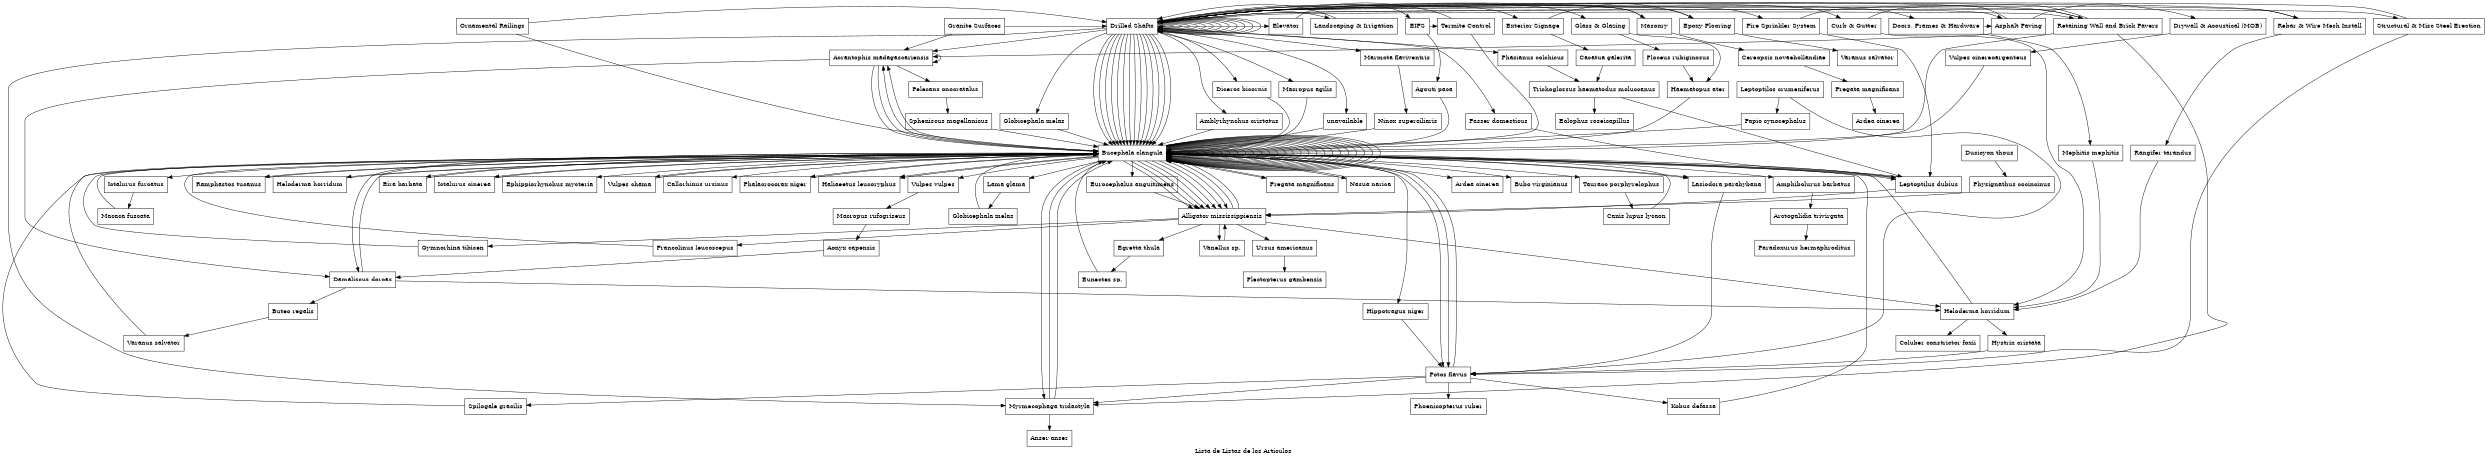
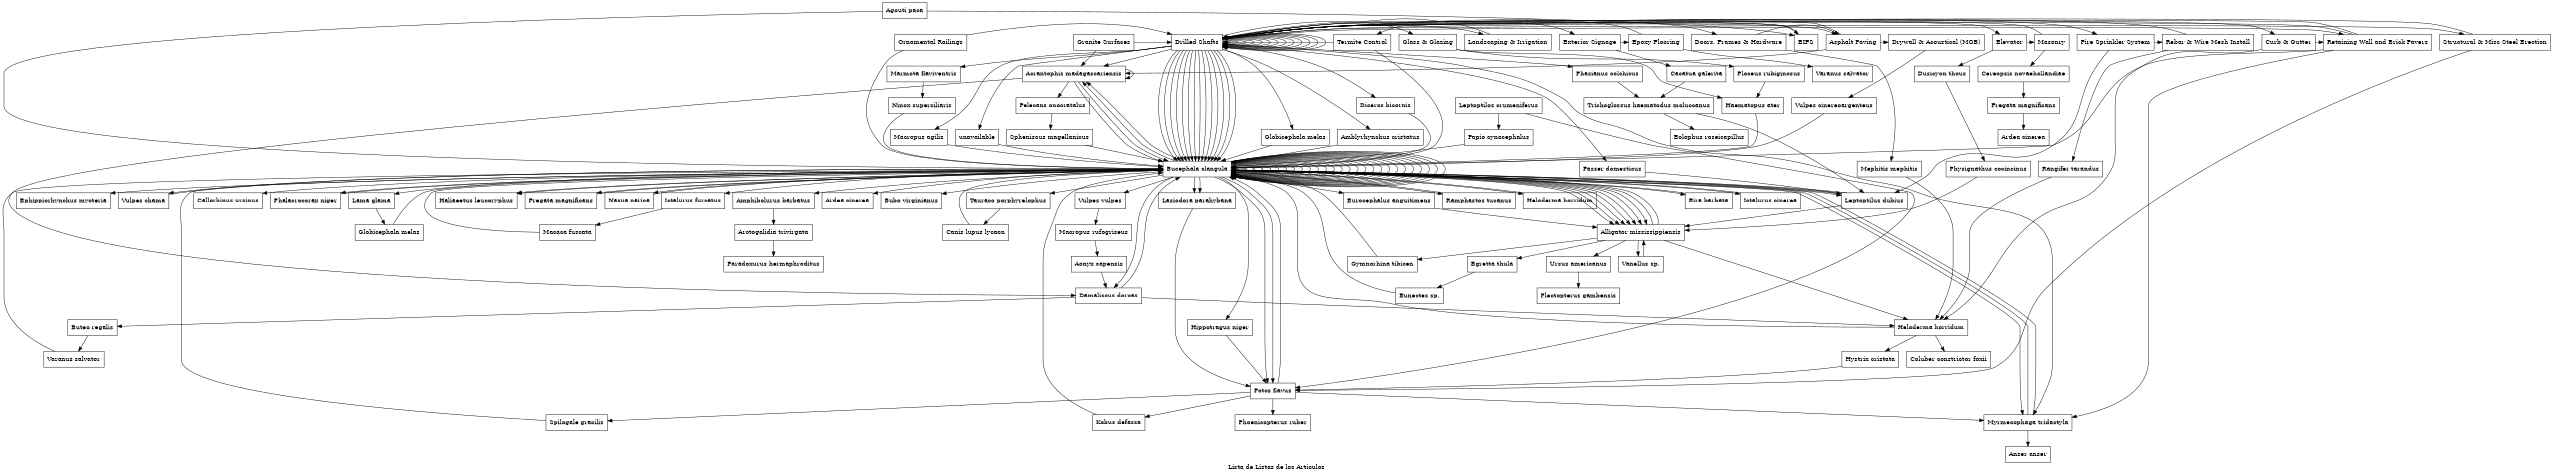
  digraph {
    label="Lista de Listas de los Articulos"
    node [shape=box]
    n1 [label="Granite Surfaces"]
    n2 [label="Drilled Shafts"]
    n3 [label="Doors, Frames & Hardware"]
    n4 [label="Asphalt Paving"]
    n5 [label="Curb & Gutter"]
    n6 [label="Retaining Wall and Brick Pavers"]
    n7 [label="Glass & Glazing"]
    n8 [label="Fire Sprinkler System"]
    n9 [label=EIFS]
    n10 [label="Structural & Misc Steel Erection"]
    n11 [label=Elevator]
    n12 [label="Landscaping & Irrigation"]
    n13 [label="Exterior Signage"]
    n14 [label="Drywall & Acoustical (MOB)"]
    n15 [label="Ornamental Railings"]
    n16 [label="Rebar & Wire Mesh Install"]
    n17 [label="Termite Control"]
    n18 [label=Masonry]
    n19 [label="Epoxy Flooring"]
    n20 [label="Acrantophis madagascariensis"]
    n21 [label="Bucephala clangula"]
    n22 [label="Globicephala melas"]
    n23 [label="Passer domesticus"]
    n24 [label="Myrmecophaga tridactyla"]
    n25 [label="Macropus agilis"]
    n26 [label="Amblyrhynchus cristatus"]
    n27 [label="Diceros bicornis"]
    n28 [label="Phasianus colchicus"]
    n29 [label="Marmota flaviventris"]
    n30 [label=unavailable]
    n31 [label="Mephitis mephitis"]
    n32 [label="Heloderma horridum"]
    n33 [label="Ploceus rubiginosus"]
    n34 [label="Haematopus ater"]
    n35 [label="Leptoptilus dubius"]
    n36 [label="Agouti paca"]
    n37 [label="Potos flavus"]
    n38 [label="Dusicyon thous"]
    n39 [label="Cacatua galerita"]
    n40 [label="Vulpes cinereoargenteus"]
    n41 [label="Rangifer tarandus"]
    n42 [label="Cereopsis novaehollandiae"]
    n43 [label="Varanus salvator"]
    n44 [label="Damaliscus dorcas"]
    n45 [label="Pelecans onocratalus"]
    n46 [label="Buteo regalis"]
    n47 [label="Lasiodora parahybana"]
    n48 [label="Alligator mississippiensis"]
    n49 [label="Ramphastos tucanus"]
    n50 [label="Heloderma horridum"]
    n51 [label="Hippotragus niger"]
    n52 [label="Eira barbata"]
    n53 [label="Ictalurus cinerea"]
    n54 [label="Ephippiorhynchus mycteria"]
    n55 [label="Vulpes chama"]
    n56 [label="Lama glama"]
    n57 [label="Callorhinus ursinus"]
    n58 [label="Phalacrocorax niger"]
    n59 [label="Ictalurus furcatus"]
    n60 [label="Vulpes vulpes"]
    n61 [label="Tauraco porphyrelophus"]
    n62 [label="Haliaeetus leucoryphus"]
    n63 [label="Fregata magnificans"]
    n64 [label="Nasua narica"]
    n65 [label="Eurocephalus anguitimens"]
    n66 [label="Amphibolurus barbatus"]
    n67 [label="Ardea cinerea"]
    n68 [label="Bubo virginianus"]
    n69 [label="Spheniscus magellanicus"]
    n70 [label="Hystrix cristata"]
    n71 [label="Coluber constrictor foxii"]
    n72 [label="Varanus salvator"]
    n73 [label="Anser anser"]
    n74 [label="Trichoglossus haematodus moluccanus"]
    n75 [label="Ninox superciliaris"]
    n76 [label="Phoenicopterus ruber"]
    n77 [label="Spilogale gracilis"]
    n78 [label="Kobus defassa"]
    n79 [label="Ursus americanus"]
    n80 [label="Gymnorhina tibicen"]
    n81 [label="Egretta thula"]
-   n82 [label="Francolinus leucoscepus"]
    n83 [label="Vanellus sp."]
    n84 [label="Globicephala melas"]
    n85 [label="Macaca fuscata"]
    n86 [label="Macropus rufogriseus"]
    n87 [label="Canis lupus lycaon"]
    n88 [label="Arctogalidia trivirgata"]
    n89 [label="Leptoptilos crumeniferus"]
    n90 [label="Papio cynocephalus"]
    n91 [label="Plectopterus gambensis"]
    n92 [label="Eunectes sp."]
    n93 [label="Aonyx capensis"]
    n94 [label="Paradoxurus hermaphroditus"]
    n95 [label="Eolophus roseicapillus"]
    n96 [label="Physignathus cocincinus"]
    n97 [label="Fregata magnificans"]
    n98 [label="Ardea cinerea"]
    subgraph sub_1 {
      rank=same
      n1
      n2
      n3
      n4
      n5
      n6
      n7
      n8
      n9
      n10
      n11
      n12
      n13
      n14
      n15
      n16
      n17
      n18
      n19
    }
    n1 -> n2
    n1 -> n20
    n2 -> n2
    n2 -> n2
    n2 -> n2
    n2 -> n2
    n2 -> n2
    n2 -> n2
    n2 -> n2
    n2 -> n2
    n2 -> n2
    n2 -> n2
    n2 -> n2
    n2 -> n2
    n2 -> n2
    n2 -> n3
    n2 -> n4
    n2 -> n5
    n2 -> n6
    n2 -> n7
    n2 -> n8
    n2 -> n9
    n2 -> n10
    n2 -> n11
    n2 -> n12
    n2 -> n13
    n2 -> n20
    n2 -> n21
    n2 -> n21
    n2 -> n21
    n2 -> n21
    n2 -> n21
    n2 -> n21
    n2 -> n21
    n2 -> n21
    n2 -> n21
    n2 -> n21
    n2 -> n21
    n2 -> n21
    n2 -> n21
    n2 -> n21
    n2 -> n22
    n2 -> n23
    n2 -> n24
    n2 -> n25
    n2 -> n26
    n2 -> n27
    n2 -> n28
    n2 -> n29
    n2 -> n30
    n3 -> n4
    n3 -> n31
    n4 -> n2
    n4 -> n14
    n4 -> n20
    n5 -> n6
    n5 -> n32
    n6 -> n2
    n6 -> n2
    n6 -> n21
    n6 -> n24
    n7 -> n33
    n7 -> n34
    n8 -> n16
    n8 -> n35
    n9 -> n17
-   n9 -> n36
+   n36 -> n9
    n10 -> n2
    n10 -> n37
    n11 -> n18
+   n11 -> n38
    n12 -> n2
    n13 -> n19
    n13 -> n39
    n14 -> n40
    n15 -> n2
    n15 -> n21
    n16 -> n2
    n16 -> n41
    n17 -> n2
    n17 -> n21
    n18 -> n2
    n18 -> n42
    n19 -> n2
    n19 -> n43
    n20 -> n20
    n20 -> n21
    n20 -> n21
    n20 -> n44
    n20 -> n45
    n21 -> n20
    n21 -> n20
    n21 -> n21
    n21 -> n21
    n21 -> n21
    n21 -> n21
    n21 -> n21
    n21 -> n21
    n21 -> n21
    n21 -> n21
    n21 -> n21
    n21 -> n21
    n21 -> n21
    n21 -> n21
    n21 -> n21
    n21 -> n21
    n21 -> n21
    n21 -> n21
    n21 -> n21
    n21 -> n21
    n21 -> n21
    n21 -> n21
    n21 -> n21
    n21 -> n21
    n21 -> n21
    n21 -> n21
    n21 -> n21
    n21 -> n21
    n21 -> n21
    n21 -> n24
    n21 -> n35
    n21 -> n37
    n21 -> n37
    n21 -> n44
    n21 -> n47
    n21 -> n47
    n21 -> n48
    n21 -> n48
    n21 -> n48
    n21 -> n48
    n21 -> n48
    n21 -> n48
    n21 -> n48
    n21 -> n49
    n21 -> n50
    n21 -> n51
    n21 -> n52
    n21 -> n53
    n21 -> n54
    n21 -> n55
    n21 -> n56
    n21 -> n57
    n21 -> n58
    n21 -> n59
    n21 -> n60
    n21 -> n61
    n21 -> n62
    n21 -> n62
    n21 -> n63
    n21 -> n64
    n21 -> n65
    n21 -> n66
    n21 -> n67
    n21 -> n68
    n22 -> n21
    n23 -> n35
    n24 -> n21
    n24 -> n21
    n24 -> n73
    n25 -> n21
    n26 -> n21
    n27 -> n21
    n28 -> n74
    n29 -> n75
    n30 -> n21
    n31 -> n32
    n32 -> n21
    n32 -> n70
    n32 -> n71
    n33 -> n34
    n34 -> n21
    n35 -> n21
    n35 -> n21
    n35 -> n21
    n35 -> n48
    n36 -> n21
    n37 -> n21
    n37 -> n24
    n37 -> n76
    n37 -> n77
    n37 -> n78
    n38 -> n96
    n39 -> n74
    n40 -> n21
    n41 -> n32
    n42 -> n97
    n44 -> n21
    n44 -> n32
    n44 -> n46
    n45 -> n69
    n46 -> n72
    n47 -> n37
    n48 -> n21
    n48 -> n21
    n48 -> n32
    n48 -> n79
    n48 -> n80
    n48 -> n81
-   n48 -> n82
    n48 -> n83
    n49 -> n21
    n50 -> n21
    n51 -> n37
    n52 -> n21
    n53 -> n21
    n55 -> n21
    n56 -> n84
    n58 -> n21
    n59 -> n85
    n60 -> n86
    n61 -> n87
    n63 -> n21
    n64 -> n21
    n65 -> n48
    n66 -> n88
    n69 -> n21
    n70 -> n37
    n72 -> n21
    n74 -> n35
    n74 -> n95
    n75 -> n21
    n77 -> n21
    n78 -> n21
    n79 -> n91
    n80 -> n21
    n81 -> n92
-   n82 -> n21
    n83 -> n48
    n84 -> n21
    n85 -> n21
    n86 -> n93
    n87 -> n21
    n88 -> n94
    n89 -> n37
    n89 -> n90
    n90 -> n21
    n92 -> n21
    n93 -> n44
    n96 -> n48
    n97 -> n98
  }
